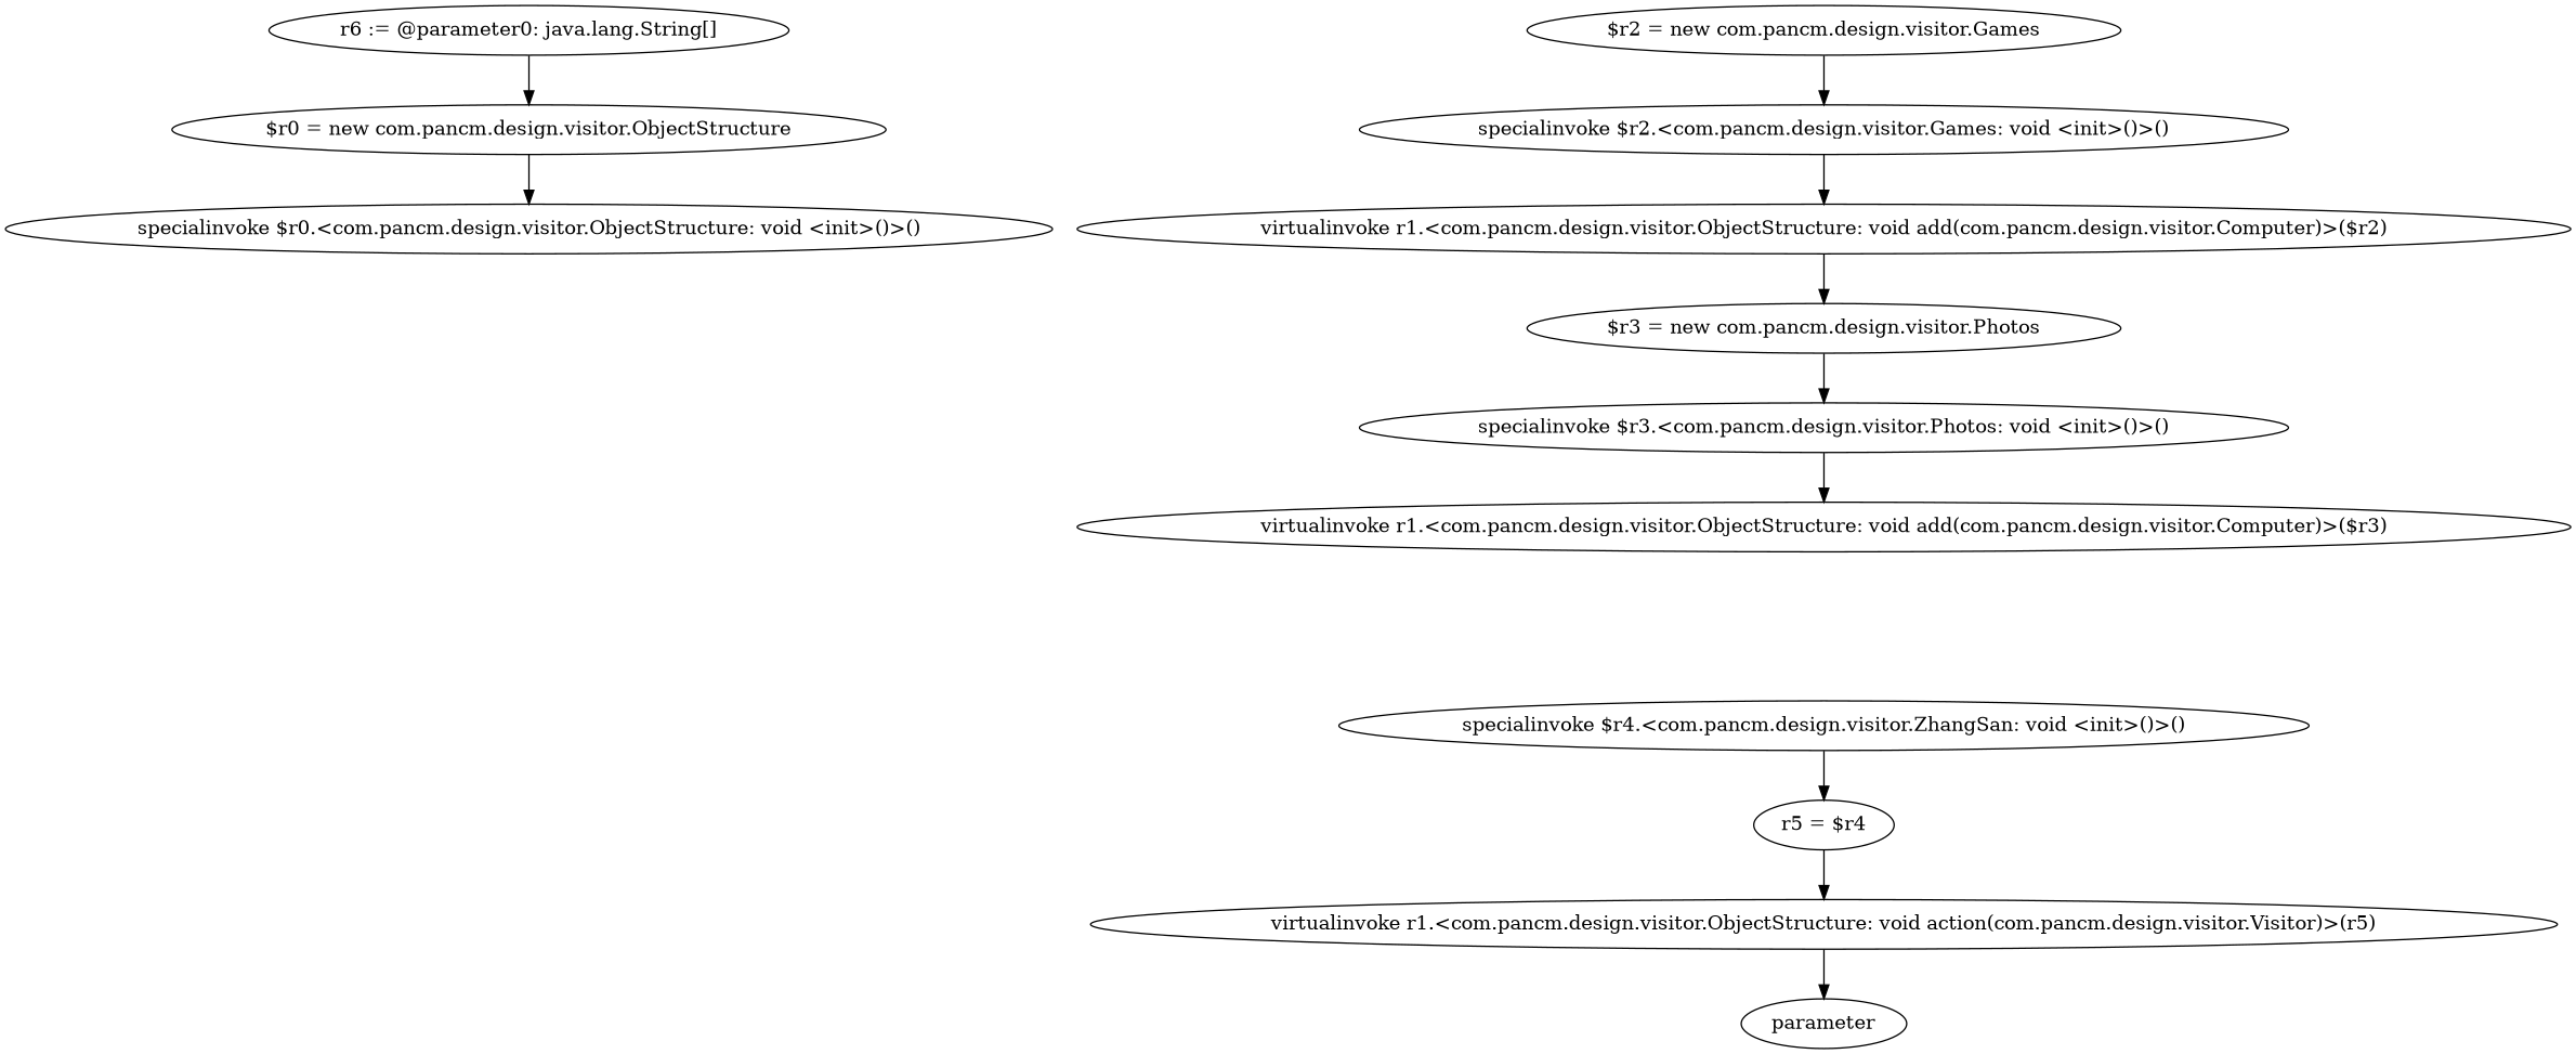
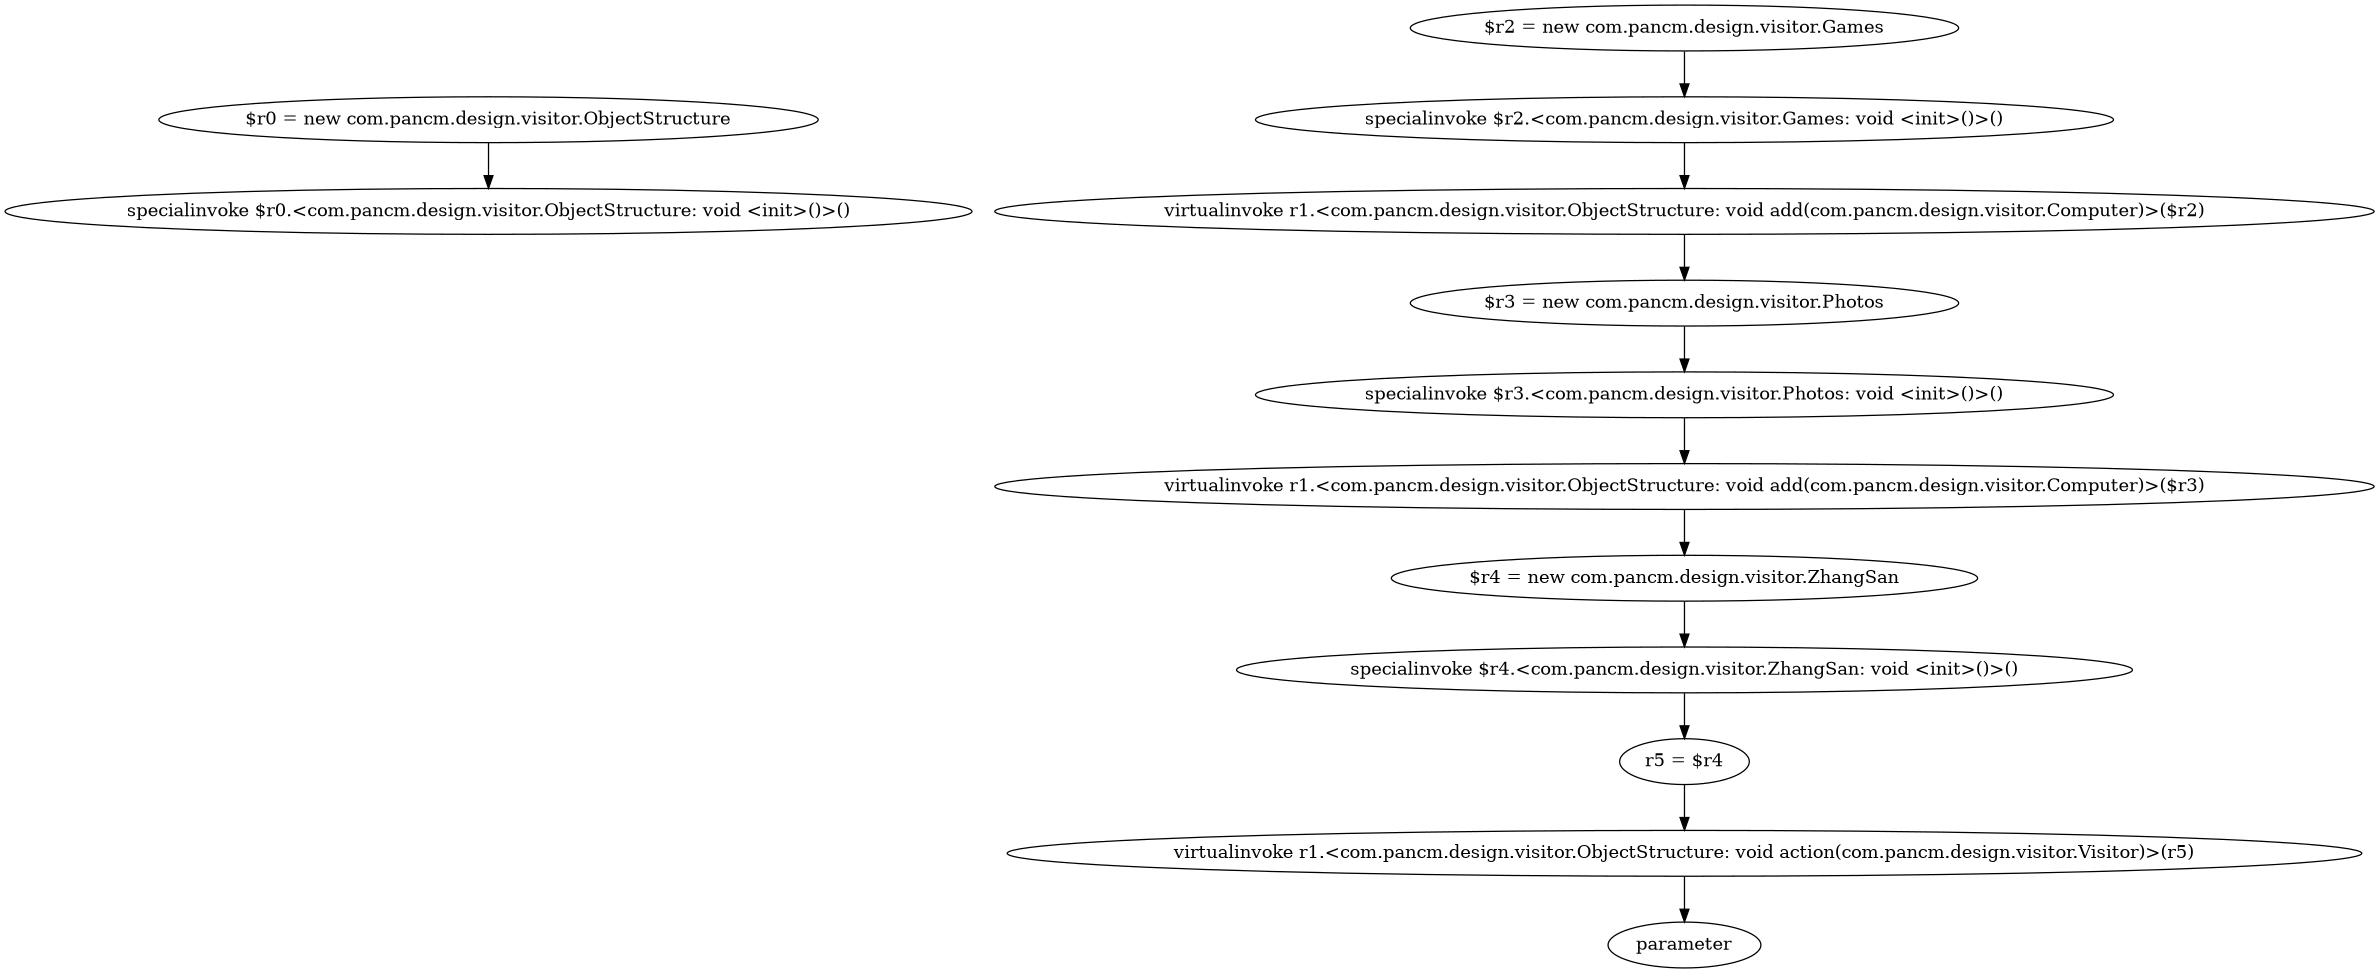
  digraph {
-   "r6 := @parameter0: java.lang.String[]"
    "$r0 = new com.pancm.design.visitor.ObjectStructure"
    "specialinvoke $r0.<com.pancm.design.visitor.ObjectStructure: void <init>()>()"
    "$r2 = new com.pancm.design.visitor.Games"
    "specialinvoke $r2.<com.pancm.design.visitor.Games: void <init>()>()"
    "virtualinvoke r1.<com.pancm.design.visitor.ObjectStructure: void add(com.pancm.design.visitor.Computer)>($r2)"
    "$r3 = new com.pancm.design.visitor.Photos"
    "specialinvoke $r3.<com.pancm.design.visitor.Photos: void <init>()>()"
    "virtualinvoke r1.<com.pancm.design.visitor.ObjectStructure: void add(com.pancm.design.visitor.Computer)>($r3)"
+   "$r4 = new com.pancm.design.visitor.ZhangSan"
    "specialinvoke $r4.<com.pancm.design.visitor.ZhangSan: void <init>()>()"
    "r5 = $r4"
    "virtualinvoke r1.<com.pancm.design.visitor.ObjectStructure: void action(com.pancm.design.visitor.Visitor)>(r5)"
    n14 [label=parameter]
-   "r6 := @parameter0: java.lang.String[]" -> "$r0 = new com.pancm.design.visitor.ObjectStructure"
    "$r0 = new com.pancm.design.visitor.ObjectStructure" -> "specialinvoke $r0.<com.pancm.design.visitor.ObjectStructure: void <init>()>()"
    "$r2 = new com.pancm.design.visitor.Games" -> "specialinvoke $r2.<com.pancm.design.visitor.Games: void <init>()>()"
    "specialinvoke $r2.<com.pancm.design.visitor.Games: void <init>()>()" -> "virtualinvoke r1.<com.pancm.design.visitor.ObjectStructure: void add(com.pancm.design.visitor.Computer)>($r2)"
    "virtualinvoke r1.<com.pancm.design.visitor.ObjectStructure: void add(com.pancm.design.visitor.Computer)>($r2)" -> "$r3 = new com.pancm.design.visitor.Photos"
    "$r3 = new com.pancm.design.visitor.Photos" -> "specialinvoke $r3.<com.pancm.design.visitor.Photos: void <init>()>()"
    "specialinvoke $r3.<com.pancm.design.visitor.Photos: void <init>()>()" -> "virtualinvoke r1.<com.pancm.design.visitor.ObjectStructure: void add(com.pancm.design.visitor.Computer)>($r3)"
+   "virtualinvoke r1.<com.pancm.design.visitor.ObjectStructure: void add(com.pancm.design.visitor.Computer)>($r3)" -> "$r4 = new com.pancm.design.visitor.ZhangSan"
+   "$r4 = new com.pancm.design.visitor.ZhangSan" -> "specialinvoke $r4.<com.pancm.design.visitor.ZhangSan: void <init>()>()"
    "specialinvoke $r4.<com.pancm.design.visitor.ZhangSan: void <init>()>()" -> "r5 = $r4"
    "r5 = $r4" -> "virtualinvoke r1.<com.pancm.design.visitor.ObjectStructure: void action(com.pancm.design.visitor.Visitor)>(r5)"
    "virtualinvoke r1.<com.pancm.design.visitor.ObjectStructure: void action(com.pancm.design.visitor.Visitor)>(r5)" -> n14
  }
